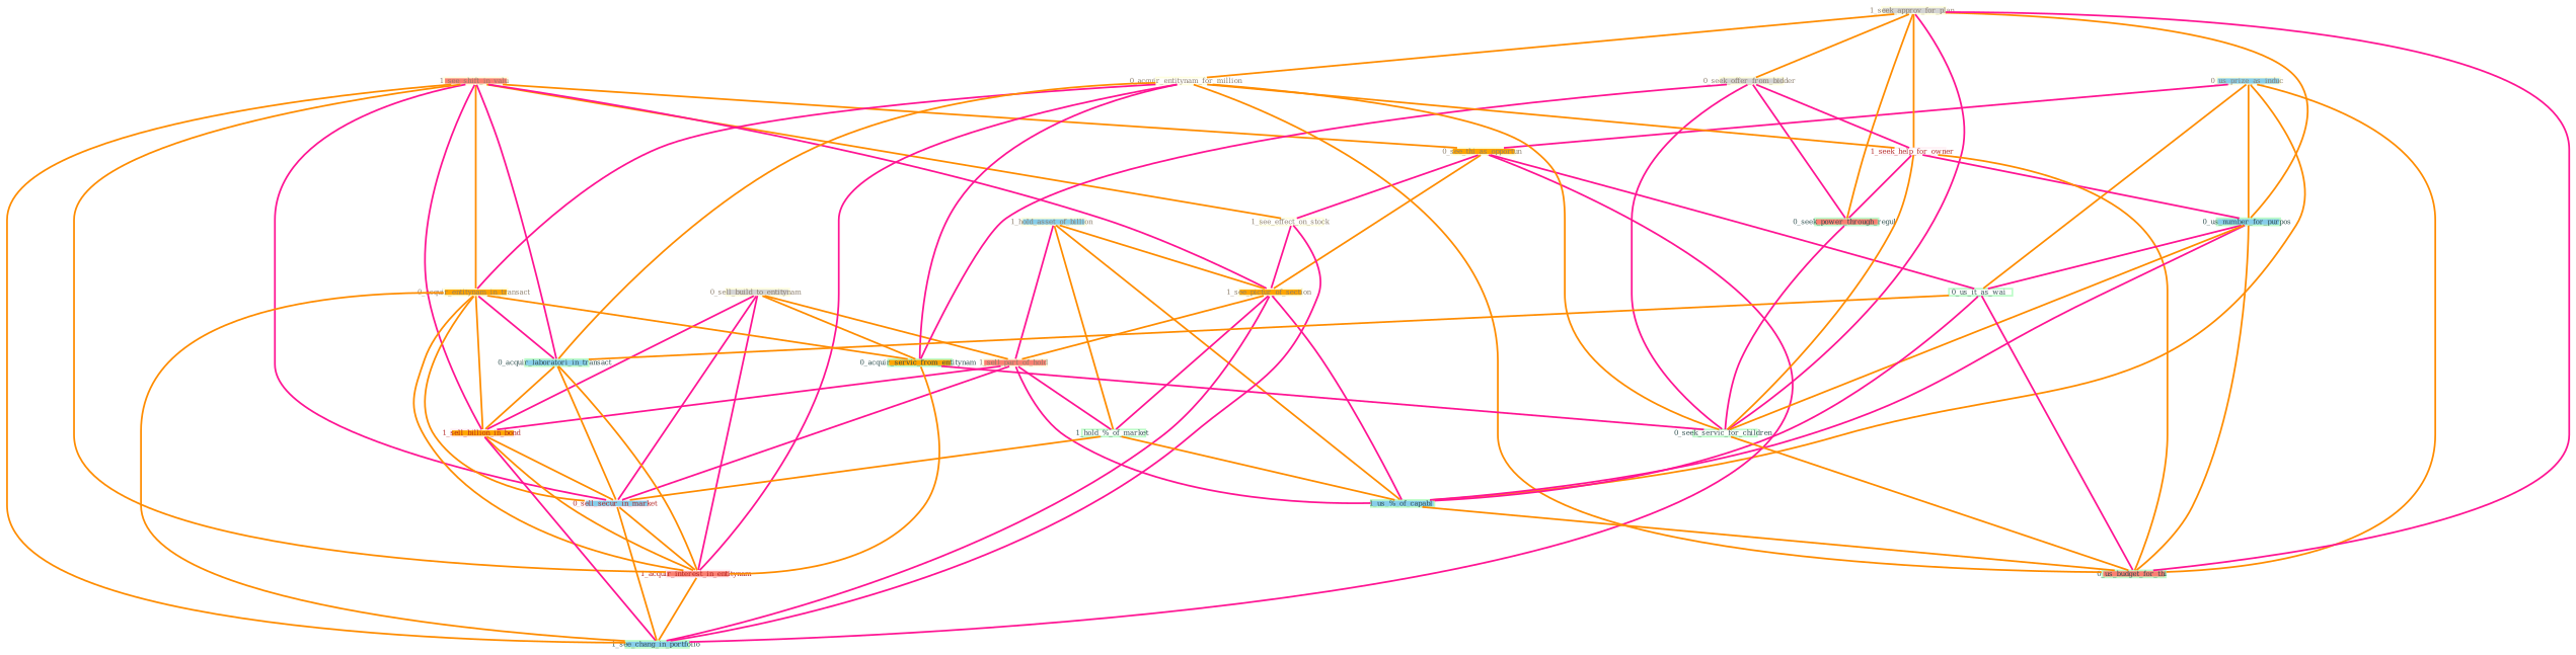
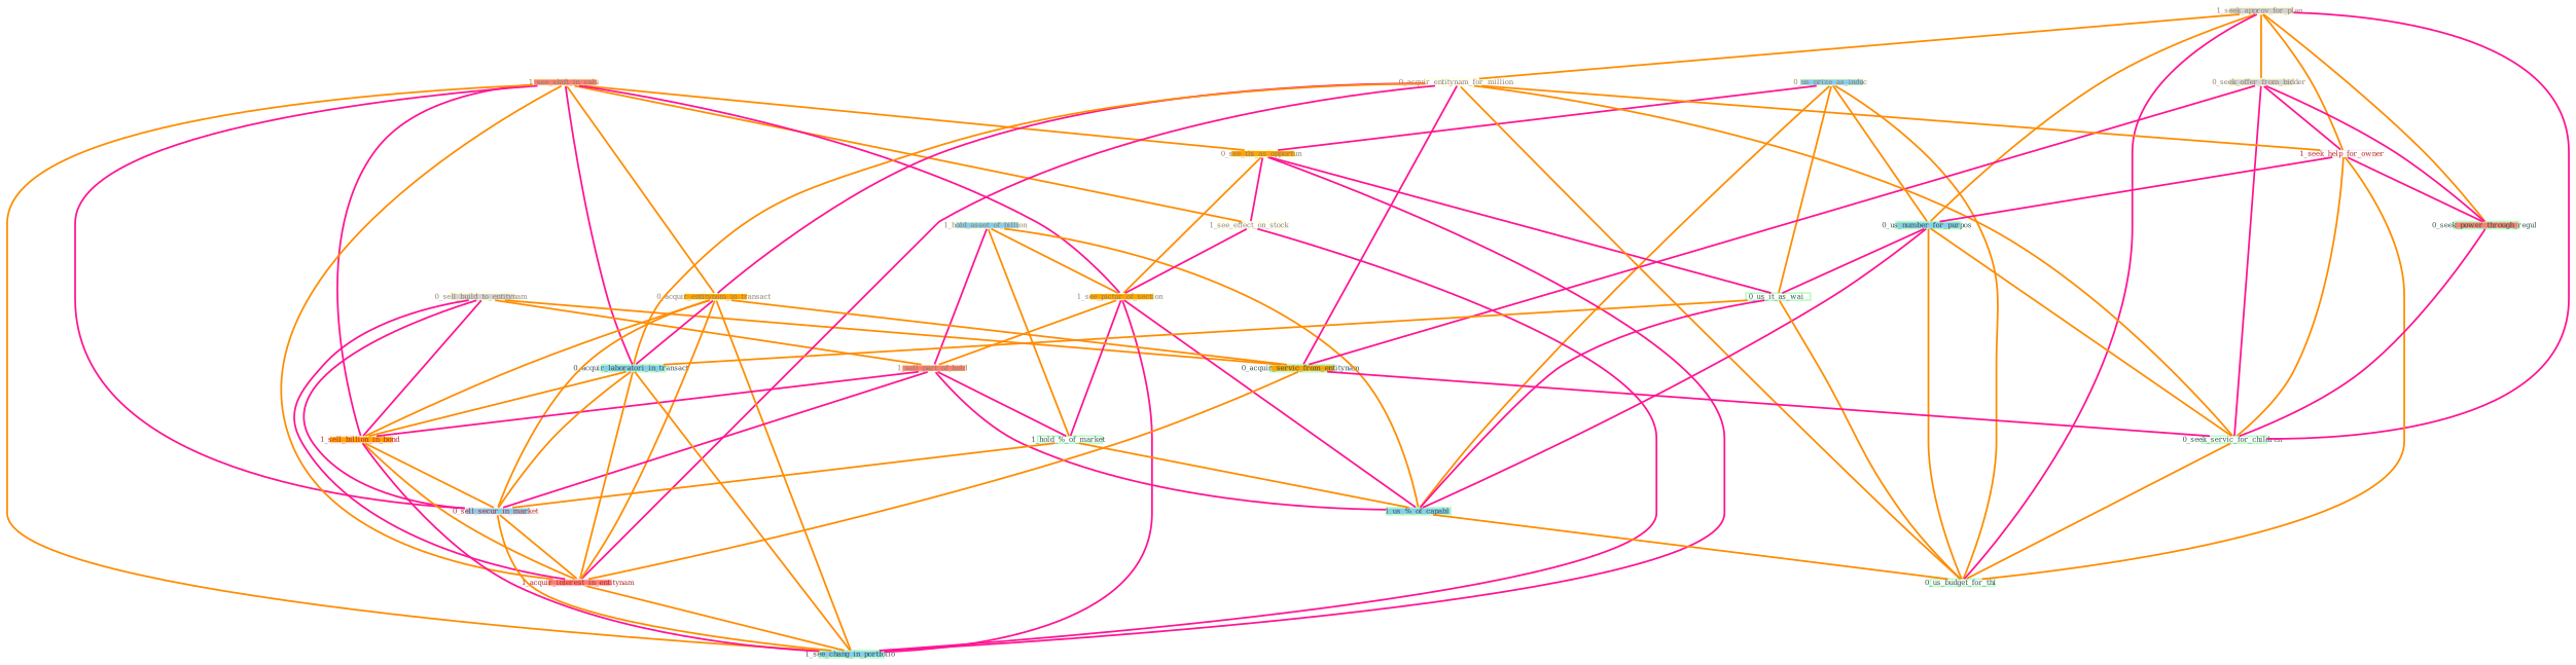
  graph {
    node [color="#ffffe0" fillcolor=skyblue fixedsize=true fontcolor="#8b7d6b" fontsize=4 shape=polygon style=filled]
    edge [color=darkorange w=1]
    "1_see_shift_in_valu " [fillcolor=salmon height=.06 width=.5]
    "0_us_prize_as_induc " [height=.06 width=.5]
    "1_seek_approv_for_plan " [fillcolor=lightgrey height=.06 width=.5]
    "0_sell_build_to_entitynam " [fillcolor=lightgrey height=.06 width=.5]
    "1_hold_asset_of_billion " [height=.06 width=.5]
    "0_seek_offer_from_bidder " [fillcolor=lightgrey height=.06 width=.5]
    "0_see_thi_as_opportun " [fillcolor=orange height=.06 width=.5]
    "1_see_effect_on_stock " [fillcolor=white height=.06 width=.5]
    "1_see_pictur_of_section " [fillcolor=orange height=.06 width=.5]
    "0_acquir_entitynam_for_million " [fillcolor=white height=.06 width=.5]
    "0_acquir_entitynam_in_transact " [fillcolor=orange height=.06 width=.5]
    "1_sell_part_of_hold " [fillcolor=salmon height=.06 width=.5]
    "1_seek_help_for_owner " [color="#fff0f5" fillcolor=white fontcolor="#b22222" height=.06 width=.5]
    "1_sell_billion_in_bond " [color="#fff0f5" fillcolor=orange fontcolor="#b22222" height=.06 width=.5]
    "0_sell_secur_in_market " [color="#fff0f5" fontcolor="#b22222" height=.06 width=.5]
    "1_acquir_interest_in_entitynam " [color="#fff0f5" fillcolor=salmon fontcolor="#b22222" height=.06 width=.5]
    "0_acquir_laboratori_in_transact " [color="#BDFCC9" fontcolor="#2f4f4f" height=.06 width=.5]
    "1_see_chang_in_portfolio " [color="#BDFCC9" fontcolor="#2f4f4f" height=.06 width=.5]
    "0_us_number_for_purpos " [color="#BDFCC9" fontcolor="#2f4f4f" height=.06 width=.5]
    "0_us_it_as_wai " [color="#BDFCC9" fillcolor=white fontcolor="#2f4f4f" height=.06 width=.5]
    "1_us_%_of_capabl " [color="#BDFCC9" fontcolor="#2f4f4f" height=.06 width=.5]
-   "0_us_budget_for_thi " [color="#BDFCC9" fillcolor=salmon fontcolor="#2f4f4f" height=.06 width=.5]
+   "0_us_budget_for_thi " [color="#BDFCC9" fillcolor=white fontcolor="#2f4f4f" height=.06 width=.5]
    "0_seek_power_through_regul " [color="#BDFCC9" fillcolor=salmon fontcolor="#2f4f4f" height=.06 width=.5]
    "0_seek_servic_for_children " [color="#BDFCC9" fillcolor=white fontcolor="#2f4f4f" height=.06 width=.5]
    "0_acquir_servic_from_entitynam " [color="#BDFCC9" fillcolor=orange fontcolor="#2f4f4f" height=.06 width=.5]
    "1_hold_%_of_market " [color="#BDFCC9" fillcolor=white fontcolor="#2f4f4f" height=.06 width=.5]
    subgraph sub_1 {
      "1_see_shift_in_valu "
      "0_us_prize_as_induc "
      "1_seek_approv_for_plan "
      "0_sell_build_to_entitynam "
      "1_hold_asset_of_billion "
      "0_seek_offer_from_bidder "
      "0_see_thi_as_opportun "
      "1_see_effect_on_stock "
      "1_see_pictur_of_section "
      "0_acquir_entitynam_for_million "
      "0_acquir_entitynam_in_transact "
      "1_sell_part_of_hold "
    }
    subgraph sub_2 {
      "1_seek_help_for_owner "
      "1_sell_billion_in_bond "
      "0_sell_secur_in_market "
      "1_acquir_interest_in_entitynam "
    }
    "1_see_shift_in_valu " -- "0_see_thi_as_opportun "
    "1_see_shift_in_valu " -- "1_see_effect_on_stock "
    "1_see_shift_in_valu " -- "1_see_pictur_of_section " [color=deeppink]
    "1_see_shift_in_valu " -- "0_acquir_entitynam_in_transact "
    "1_see_shift_in_valu " -- "1_sell_billion_in_bond " [color=deeppink]
    "1_see_shift_in_valu " -- "0_sell_secur_in_market " [color=deeppink]
    "1_see_shift_in_valu " -- "1_acquir_interest_in_entitynam "
    "1_see_shift_in_valu " -- "0_acquir_laboratori_in_transact " [color=deeppink]
    "1_see_shift_in_valu " -- "1_see_chang_in_portfolio " [w=2]
    "0_us_prize_as_induc " -- "0_see_thi_as_opportun " [color=deeppink]
    "0_us_prize_as_induc " -- "0_us_number_for_purpos "
    "0_us_prize_as_induc " -- "0_us_it_as_wai " [w=2]
    "0_us_prize_as_induc " -- "1_us_%_of_capabl "
    "0_us_prize_as_induc " -- "0_us_budget_for_thi "
    "1_seek_approv_for_plan " -- "0_seek_offer_from_bidder "
    "1_seek_approv_for_plan " -- "0_acquir_entitynam_for_million "
    "1_seek_approv_for_plan " -- "1_seek_help_for_owner " [w=2]
    "1_seek_approv_for_plan " -- "0_us_number_for_purpos "
    "1_seek_approv_for_plan " -- "0_us_budget_for_thi " [color=deeppink]
    "1_seek_approv_for_plan " -- "0_seek_power_through_regul "
    "1_seek_approv_for_plan " -- "0_seek_servic_for_children " [color=deeppink w=2]
    "0_sell_build_to_entitynam " -- "1_sell_part_of_hold "
    "0_sell_build_to_entitynam " -- "1_sell_billion_in_bond " [color=deeppink]
    "0_sell_build_to_entitynam " -- "0_sell_secur_in_market " [color=deeppink]
    "0_sell_build_to_entitynam " -- "1_acquir_interest_in_entitynam " [color=deeppink]
    "0_sell_build_to_entitynam " -- "0_acquir_servic_from_entitynam "
    "1_hold_asset_of_billion " -- "1_see_pictur_of_section "
    "1_hold_asset_of_billion " -- "1_sell_part_of_hold " [color=deeppink]
    "1_hold_asset_of_billion " -- "1_us_%_of_capabl "
    "1_hold_asset_of_billion " -- "1_hold_%_of_market " [w=2]
    "0_seek_offer_from_bidder " -- "1_seek_help_for_owner " [color=deeppink]
    "0_seek_offer_from_bidder " -- "0_seek_power_through_regul " [color=deeppink]
    "0_seek_offer_from_bidder " -- "0_seek_servic_for_children " [color=deeppink]
    "0_seek_offer_from_bidder " -- "0_acquir_servic_from_entitynam " [color=deeppink]
    "0_see_thi_as_opportun " -- "1_see_effect_on_stock " [color=deeppink]
    "0_see_thi_as_opportun " -- "1_see_pictur_of_section "
    "0_see_thi_as_opportun " -- "1_see_chang_in_portfolio " [color=deeppink]
    "0_see_thi_as_opportun " -- "0_us_it_as_wai " [color=deeppink]
    "1_see_effect_on_stock " -- "1_see_pictur_of_section " [color=deeppink]
    "1_see_effect_on_stock " -- "1_see_chang_in_portfolio " [color=deeppink]
    "1_see_pictur_of_section " -- "1_sell_part_of_hold "
    "1_see_pictur_of_section " -- "1_see_chang_in_portfolio " [color=deeppink]
    "1_see_pictur_of_section " -- "1_us_%_of_capabl " [color=deeppink]
    "1_see_pictur_of_section " -- "1_hold_%_of_market " [color=deeppink]
    "0_acquir_entitynam_for_million " -- "0_acquir_entitynam_in_transact " [color=deeppink w=2]
    "0_acquir_entitynam_for_million " -- "1_seek_help_for_owner "
    "0_acquir_entitynam_for_million " -- "1_acquir_interest_in_entitynam " [color=deeppink]
    "0_acquir_entitynam_for_million " -- "0_acquir_laboratori_in_transact "
    "0_acquir_entitynam_for_million " -- "0_us_budget_for_thi "
    "0_acquir_entitynam_for_million " -- "0_seek_servic_for_children "
    "0_acquir_entitynam_for_million " -- "0_acquir_servic_from_entitynam " [color=deeppink]
    "0_acquir_entitynam_in_transact " -- "1_sell_billion_in_bond "
    "0_acquir_entitynam_in_transact " -- "0_sell_secur_in_market "
    "0_acquir_entitynam_in_transact " -- "1_acquir_interest_in_entitynam " [w=2]
    "0_acquir_entitynam_in_transact " -- "0_acquir_laboratori_in_transact " [color=deeppink w=3]
    "0_acquir_entitynam_in_transact " -- "1_see_chang_in_portfolio "
    "0_acquir_entitynam_in_transact " -- "0_acquir_servic_from_entitynam "
    "1_sell_part_of_hold " -- "1_sell_billion_in_bond " [color=deeppink]
    "1_sell_part_of_hold " -- "0_sell_secur_in_market " [color=deeppink]
    "1_sell_part_of_hold " -- "1_us_%_of_capabl " [color=deeppink]
    "1_sell_part_of_hold " -- "1_hold_%_of_market " [color=deeppink]
    "1_seek_help_for_owner " -- "0_us_number_for_purpos " [color=deeppink]
    "1_seek_help_for_owner " -- "0_us_budget_for_thi "
    "1_seek_help_for_owner " -- "0_seek_power_through_regul " [color=deeppink]
    "1_seek_help_for_owner " -- "0_seek_servic_for_children " [w=2]
    "1_sell_billion_in_bond " -- "0_sell_secur_in_market " [w=2]
    "1_sell_billion_in_bond " -- "1_acquir_interest_in_entitynam "
    "1_sell_billion_in_bond " -- "1_see_chang_in_portfolio " [color=deeppink]
    "0_sell_secur_in_market " -- "1_acquir_interest_in_entitynam "
    "0_sell_secur_in_market " -- "1_see_chang_in_portfolio "
    "1_acquir_interest_in_entitynam " -- "1_see_chang_in_portfolio "
    "0_acquir_laboratori_in_transact " -- "1_sell_billion_in_bond "
    "0_acquir_laboratori_in_transact " -- "0_sell_secur_in_market "
    "0_acquir_laboratori_in_transact " -- "1_acquir_interest_in_entitynam " [w=2]
+   "0_acquir_laboratori_in_transact " -- "1_see_chang_in_portfolio "
    "0_us_number_for_purpos " -- "0_us_it_as_wai " [color=deeppink]
    "0_us_number_for_purpos " -- "1_us_%_of_capabl " [color=deeppink]
    "0_us_number_for_purpos " -- "0_us_budget_for_thi " [w=2]
    "0_us_number_for_purpos " -- "0_seek_servic_for_children "
    "0_us_it_as_wai " -- "0_acquir_laboratori_in_transact "
    "0_us_it_as_wai " -- "1_us_%_of_capabl " [color=deeppink]
-   "0_us_it_as_wai " -- "0_us_budget_for_thi " [color=deeppink]
+   "0_us_it_as_wai " -- "0_us_budget_for_thi "
    "1_us_%_of_capabl " -- "0_us_budget_for_thi "
    "0_seek_power_through_regul " -- "0_seek_servic_for_children " [color=deeppink]
    "0_seek_servic_for_children " -- "0_us_budget_for_thi "
    "0_acquir_servic_from_entitynam " -- "1_acquir_interest_in_entitynam " [w=2]
    "0_acquir_servic_from_entitynam " -- "0_seek_servic_for_children " [color=deeppink]
    "1_hold_%_of_market " -- "0_sell_secur_in_market "
    "1_hold_%_of_market " -- "1_us_%_of_capabl " [w=2]
  }
